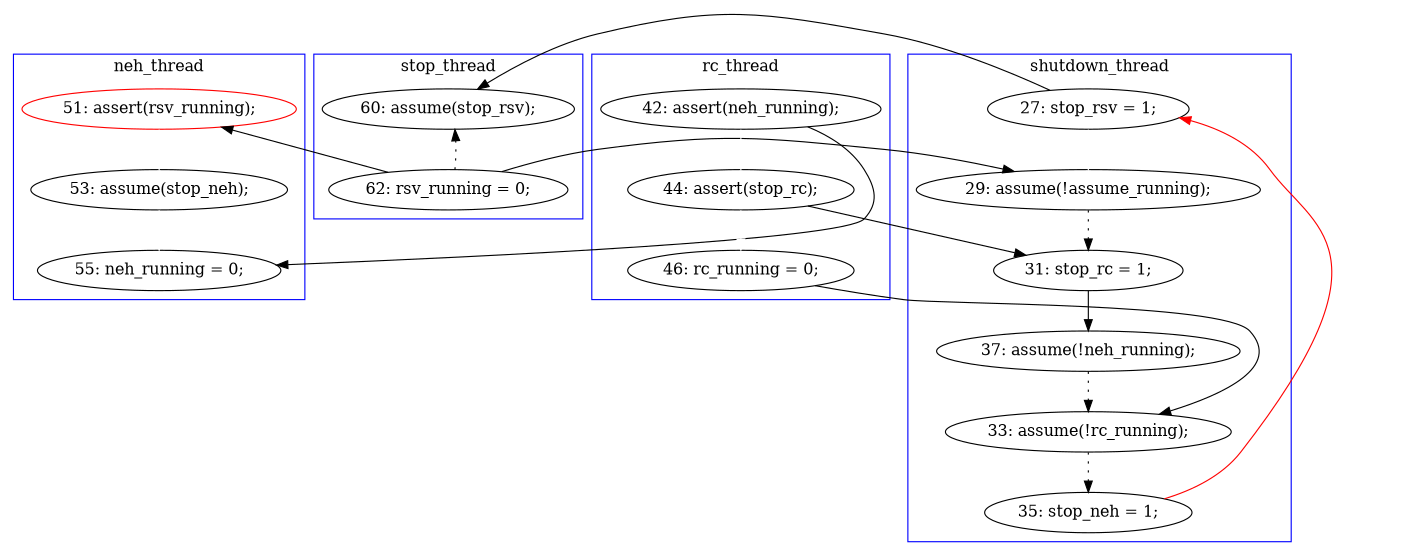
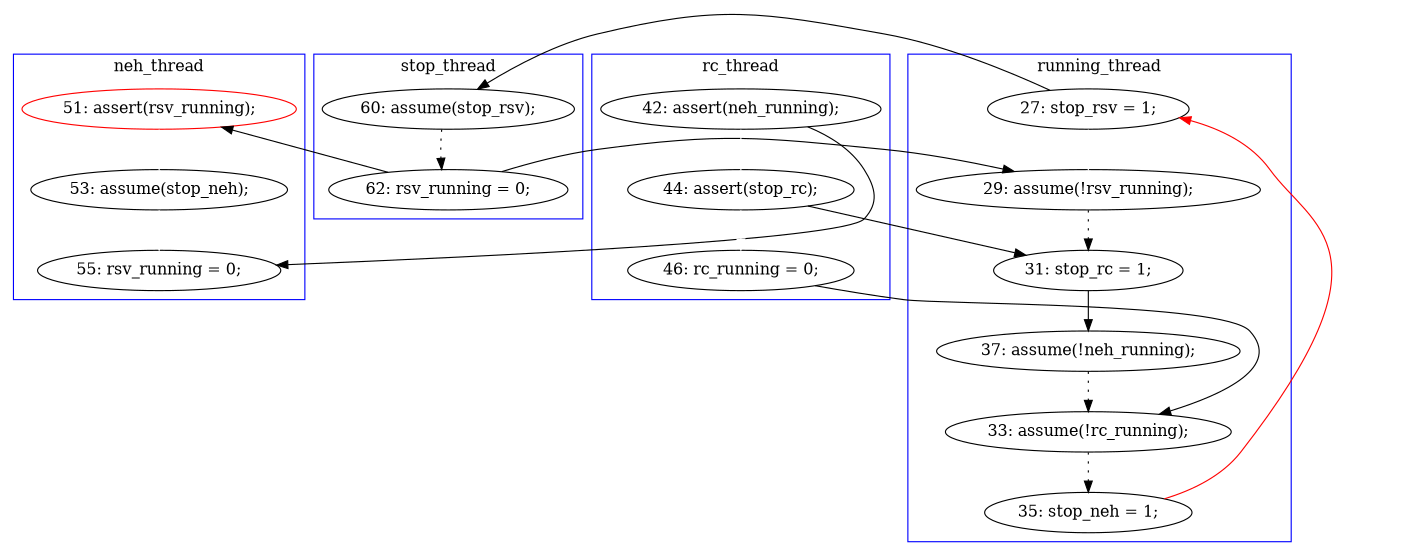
  digraph {
    edge [color=black style=solid]
    n1 [color=red label="51: assert(rsv_running);"]
    n2 [label="53: assume(stop_neh);"]
-   n3 [label="55: neh_running = 0;"]
+   n3 [label="55: rsv_running = 0;"]
    n4 [label="60: assume(stop_rsv);"]
    n5 [label="62: rsv_running = 0;"]
    n6 [label="27: stop_rsv = 1;"]
    n7 [label="35: stop_neh = 1;"]
    n8 [label="33: assume(!rc_running);"]
-   n9 [label="29: assume(!assume_running);"]
+   n9 [label="29: assume(!rsv_running);"]
    n10 [label="31: stop_rc = 1;"]
    n11 [label="37: assume(!neh_running);"]
    n12 [label="42: assert(neh_running);"]
    n13 [label="44: assert(stop_rc);"]
    n14 [label="46: rc_running = 0;"]
    subgraph cluster_1 {
      color=blue
      label=neh_thread
      n1
      n2
      n3
    }
    subgraph cluster_2 {
      color=blue
      label=stop_thread
      n4
      n5
    }
    subgraph cluster_3 {
      color=blue
-     label=shutdown_thread
+     label=running_thread
      n6
      n7
      n8
      n9
      n10
      n11
    }
    subgraph cluster_4 {
      color=blue
      label=rc_thread
      n12
      n13
      n14
    }
    n1 -> n2 [color=white]
    n2 -> n3 [color=white]
-   n5 -> n4 [style=dotted]
+   n4 -> n5 [style=dotted]
    n5 -> n1 [constraint=false]
    n5 -> n9 [constraint=false]
    n6 -> n4 [constraint=false]
    n6 -> n9 [color=white]
    n7 -> n6 [color=red constraint=false]
    n8 -> n7 [style=dotted]
    n9 -> n10 [style=dotted]
    n10 -> n11
    n11 -> n8 [style=dotted]
    n12 -> n3 [constraint=false]
    n12 -> n13 [color=white]
    n13 -> n10 [constraint=false]
    n13 -> n14 [color=white]
    n14 -> n8 [constraint=false]
  }
